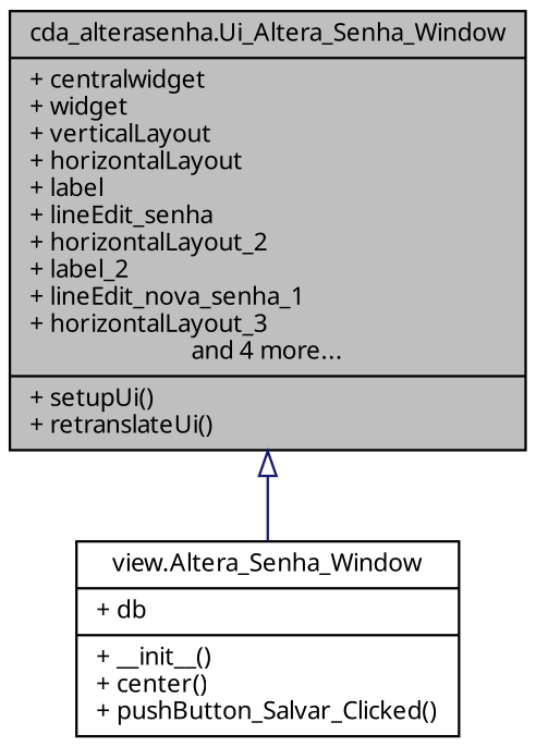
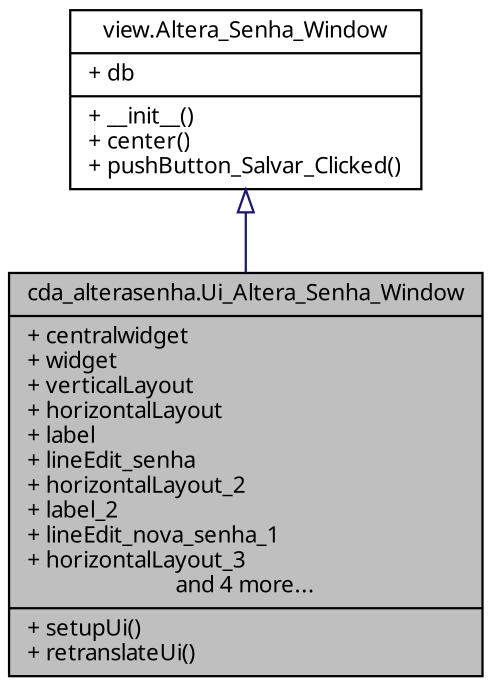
  digraph {
    fontname="Noto Sans"
    node [color=black fontname="Noto Sans" fontsize=10 shape=record]
    n1 [fillcolor=grey75 fontcolor=black height=0.2 label="{cda_alterasenha.Ui_Altera_Senha_Window\n|+ centralwidget\l+ widget\l+ verticalLayout\l+ horizontalLayout\l+ label\l+ lineEdit_senha\l+ horizontalLayout_2\l+ label_2\l+ lineEdit_nova_senha_1\l+ horizontalLayout_3\land 4 more...|+ setupUi()\l+ retranslateUi()\l}" style=filled width=0.4]
    n2 [height=0.2 label="{view.Altera_Senha_Window\n|+ db\l|+ __init__()\l+ center()\l+ pushButton_Salvar_Clicked()\l}" width=0.4]
-   n1 -> n2 [arrowtail=onormal color=midnightblue dir=back fontname="Noto Sans" fontsize=10 labelfontname=Helvetica labelfontsize=10 style=solid]
+   n2 -> n1 [arrowtail=onormal color=midnightblue dir=back fontname="Noto Sans" fontsize=10 labelfontname=Helvetica labelfontsize=10 style=solid]
  }
